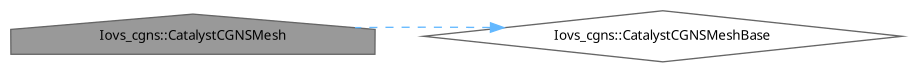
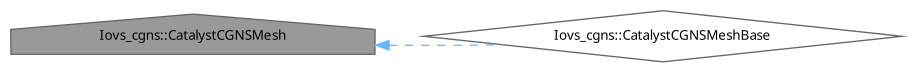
  digraph {
    rankdir=LR
    fontname="Noto Sans"
    node [color=gray40 fontname="Noto Sans" fontsize=10 style=filled]
    n1 [fillcolor=grey60 fontcolor=black height=0.2 label="Iovs_cgns::CatalystCGNSMesh" shape=house width=0.4]
    n2 [fillcolor=white height=0.2 label="Iovs_cgns::CatalystCGNSMeshBase" shape=diamond width=0.4]
-   n2 -> n1 [color=steelblue1 dir=back fontname="Noto Sans" fontsize=10 labelfontname=Helvetica labelfontsize=10 style=dashed]
+   n1 -> n2 [color=steelblue1 dir=back fontname="Noto Sans" fontsize=10 labelfontname=Helvetica labelfontsize=10 style=dashed]
  }
